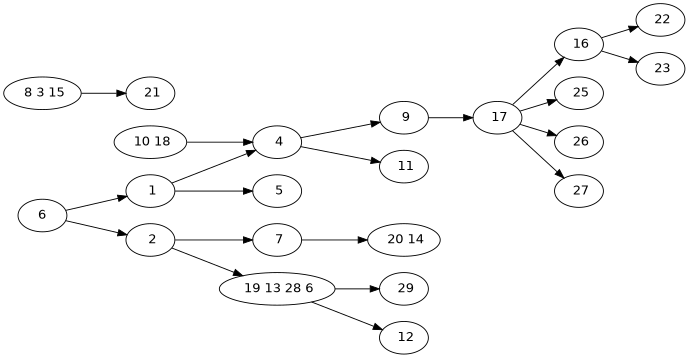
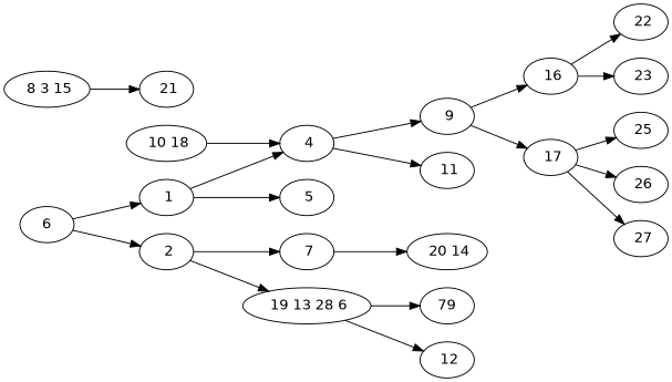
  digraph {
    fontname="DejaVu Sans"
    rankdir=LR
    node [fontname="DejaVu Sans"]
    edge [fontname="DejaVu Sans"]
    n1 [label=6]
    " 1"
    " 2"
    " 4"
    " 5"
    " 7"
    " 19 13 28 6"
    " 9"
    " 11"
    " 8 3 15"
    " 21"
    " 20 14"
-   " 29"
+   " 29" [label=79]
    " 12"
    " 16"
    " 17"
    " 10 18"
    " 22"
    " 23"
    " 25"
    " 26"
    " 27"
    n1 -> " 1"
    n1 -> " 2"
    " 1" -> " 4"
    " 1" -> " 5"
    " 2" -> " 7"
    " 2" -> " 19 13 28 6"
    " 4" -> " 9"
    " 4" -> " 11"
    " 7" -> " 20 14"
    " 19 13 28 6" -> " 29"
    " 19 13 28 6" -> " 12"
-   " 17" -> " 16"
+   " 9" -> " 16"
    " 9" -> " 17"
    " 8 3 15" -> " 21"
    " 16" -> " 22"
    " 16" -> " 23"
    " 17" -> " 25"
    " 17" -> " 26"
    " 17" -> " 27"
    " 10 18" -> " 4"
  }
